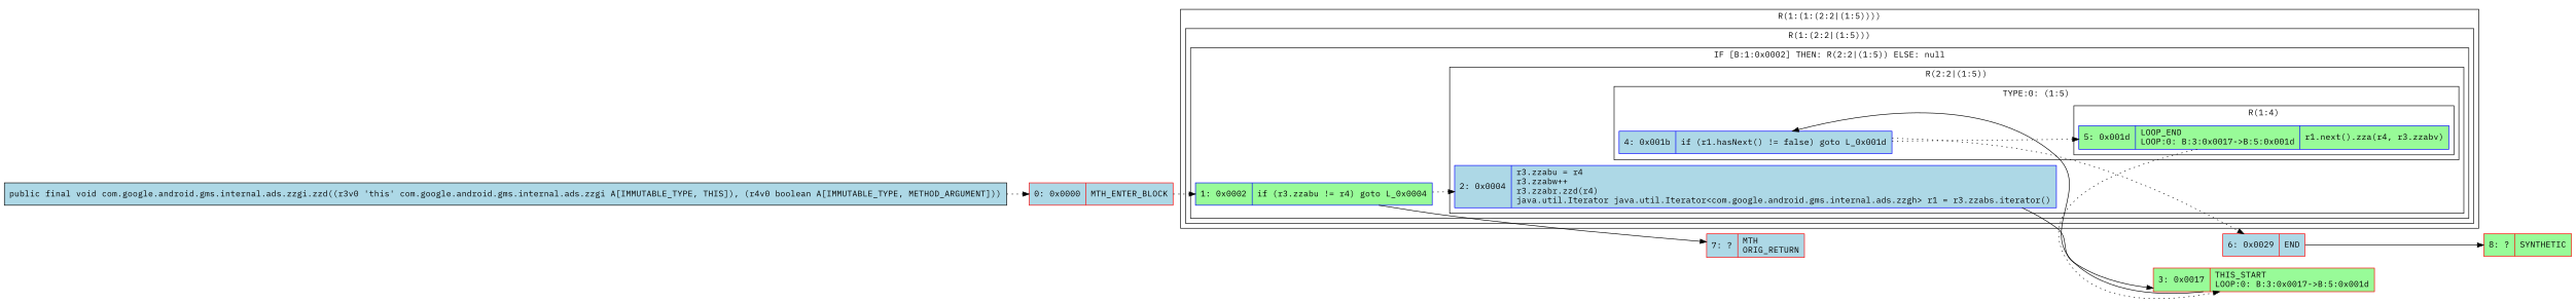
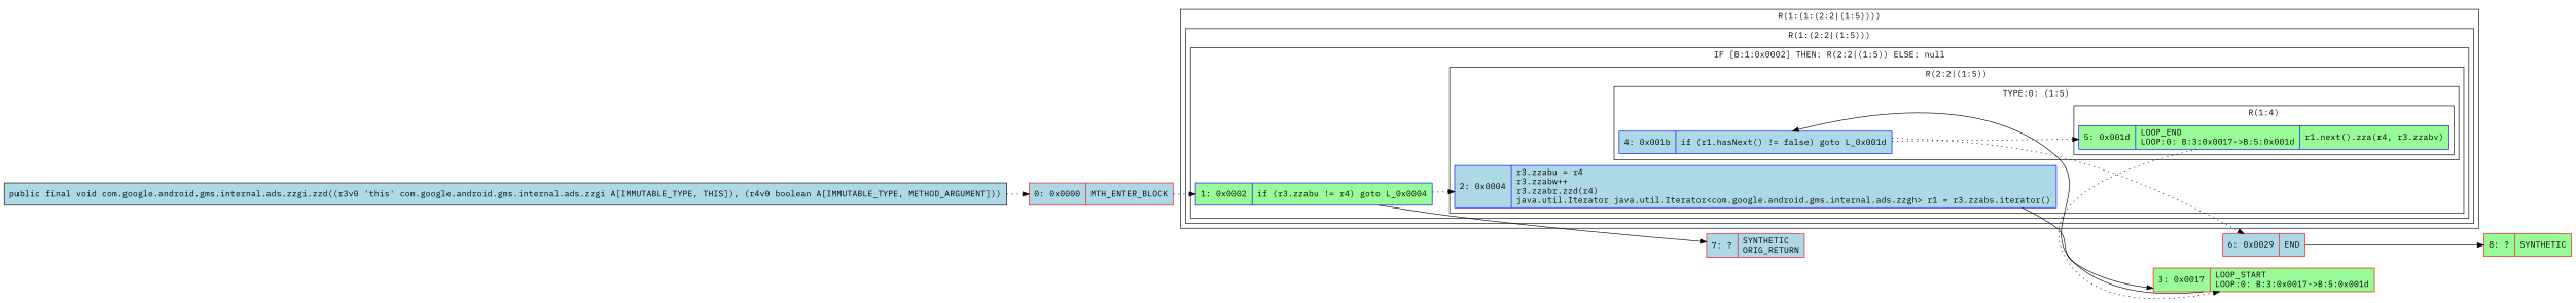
  digraph {
    fontname="IBM Plex Mono"
    rankdir=LR
    node [color=red fillcolor=lightblue fontname="IBM Plex Mono" shape=record style=filled]
    edge [fontname="IBM Plex Mono" style=dotted]
    n1 [color=blue fillcolor=palegreen label="{5\:\ 0x001d|LOOP_END\lLOOP:0: B:3:0x0017\-\>B:5:0x001d\l|r1.next().zza(r4, r3.zzabv)\l}"]
    n2 [color=blue label="{4\:\ 0x001b|if (r1.hasNext() != false) goto L_0x001d\l}"]
    n3 [color=blue label="{2\:\ 0x0004|r3.zzabu = r4\lr3.zzabw++\lr3.zzabr.zzd(r4)\ljava.util.Iterator java.util.Iterator\<com.google.android.gms.internal.ads.zzgh\> r1 = r3.zzabs.iterator()\l}"]
    n4 [color=blue fillcolor=palegreen label="{1\:\ 0x0002|if (r3.zzabu != r4) goto L_0x0004\l}"]
-   n5 [fillcolor=palegreen label="{3\:\ 0x0017|THIS_START\lLOOP:0: B:3:0x0017\-\>B:5:0x001d\l}"]
+   n5 [fillcolor=palegreen label="{3\:\ 0x0017|LOOP_START\lLOOP:0: B:3:0x0017\-\>B:5:0x001d\l}"]
    n6 [label="{6\:\ 0x0029|END\l}"]
-   n7 [label="{7\:\ ?|MTH\lORIG_RETURN\l}"]
+   n7 [label="{7\:\ ?|SYNTHETIC\lORIG_RETURN\l}"]
    n8 [fillcolor=palegreen label="{8\:\ ?|SYNTHETIC\l}"]
    n9 [label="{0\:\ 0x0000|MTH_ENTER_BLOCK\l}"]
    n10 [label="{public final void com.google.android.gms.internal.ads.zzgi.zzd((r3v0 'this' com.google.android.gms.internal.ads.zzgi A[IMMUTABLE_TYPE, THIS]), (r4v0 boolean A[IMMUTABLE_TYPE, METHOD_ARGUMENT])) }" color=""]
    subgraph cluster_1 {
      label="R(1:(1:(2:2|(1:5))))"
      subgraph cluster_2 {
        label="R(1:(2:2|(1:5)))"
        subgraph cluster_3 {
          label="IF [B:1:0x0002] THEN: R(2:2|(1:5)) ELSE: null"
          n4
          subgraph cluster_4 {
            label="R(2:2|(1:5))"
            n3
            subgraph cluster_5 {
              label="TYPE:0: (1:5)"
              n2
              subgraph cluster_6 {
                label="R(1:4)"
                n1
              }
            }
          }
        }
      }
    }
    n1 -> n5
    n2 -> n1
    n2 -> n6
    n3 -> n5 [style=solid]
    n4 -> n3
    n4 -> n7 [style=solid]
    n5 -> n2 [style=solid]
    n6 -> n8 [style=solid]
    n9 -> n4
    n10 -> n9
  }
